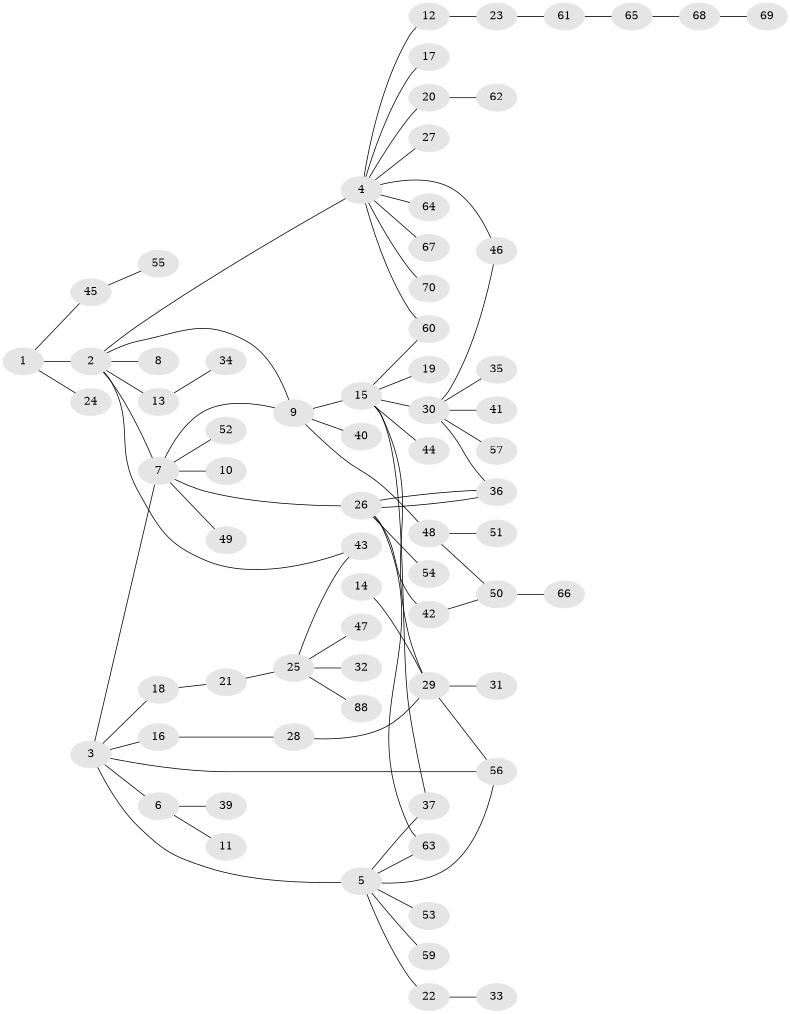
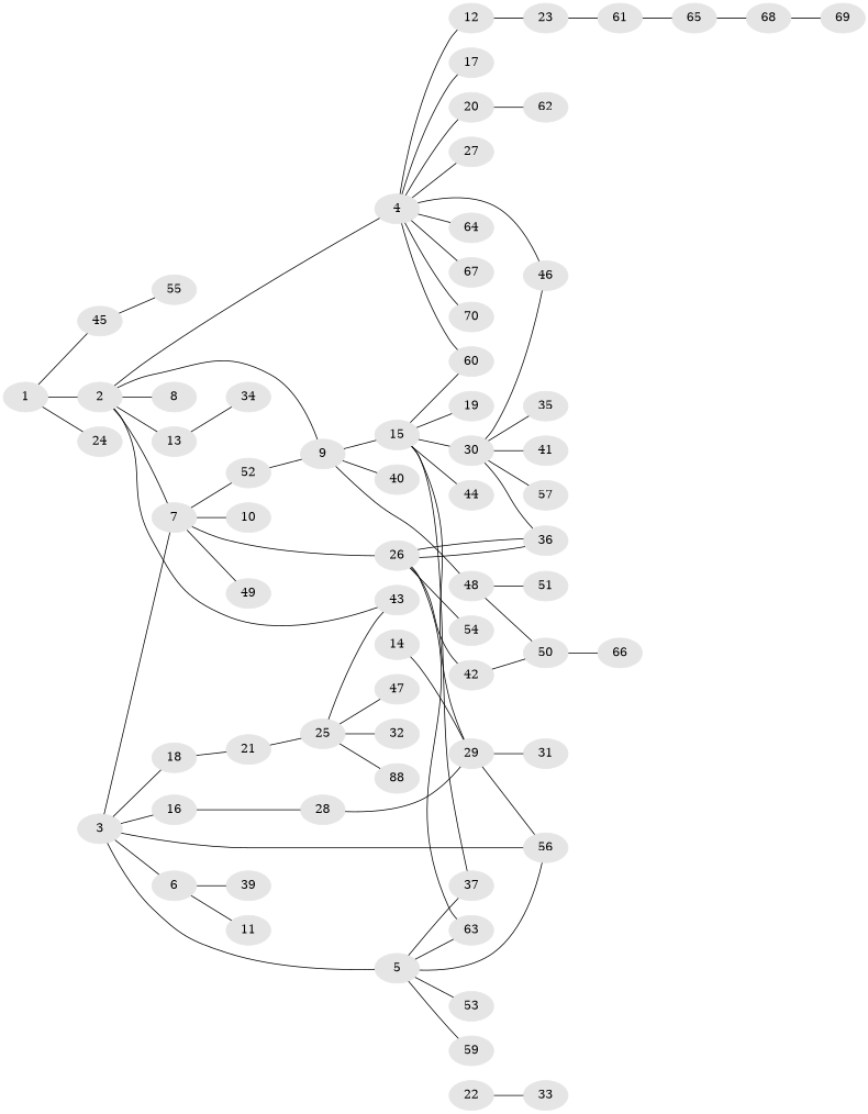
  graph {
    rankdir=LR
    node [color=gray90 style=filled]
    1
    2
    24
    45
    4
    8
    9
    13
    43
    7
    14
    29
    55
    3
    5
    6
    16
    18
    56
    12
    17
    20
    27
    46
    60
    64
    67
    70
    15
    40
    48
    34
    22
    37
    53
    59
    63
    11
    39
    10
    26
    49
    52
    28
    21
    23
    62
    33
    36
    42
    54
    19
    30
    44
    50
    51
    61
    31
    35
    41
    57
    25
    32
    n64 [label=88]
    47
    65
    66
    68
    69
    1 -- 2
    1 -- 24
    1 -- 45
    2 -- 4
    2 -- 8
    2 -- 9
    2 -- 13
    2 -- 43
    2 -- 7
    45 -- 55
    4 -- 12
    4 -- 17
    4 -- 20
    4 -- 27
    4 -- 46
    4 -- 60
    4 -- 64
    4 -- 67
    4 -- 70
    9 -- 15
    9 -- 40
    9 -- 48
    13 -- 34
-   7 -- 9
+   52 -- 9
    7 -- 10
    7 -- 26
    7 -- 49
    7 -- 52
    14 -- 29
    29 -- 56
    29 -- 31
    3 -- 7
    3 -- 5
    3 -- 6
    3 -- 16
    3 -- 18
    3 -- 56
    5 -- 56
-   5 -- 22
    5 -- 37
    5 -- 53
    5 -- 59
    5 -- 63
    6 -- 11
    6 -- 39
    16 -- 28
    18 -- 21
    12 -- 23
    20 -- 62
    15 -- 29
    15 -- 60
    15 -- 37
    15 -- 19
    15 -- 30
    15 -- 44
    48 -- 50
    48 -- 51
    22 -- 33
    26 -- 63
    26 -- 36
    26 -- 36
    26 -- 42
    26 -- 54
    28 -- 29
    21 -- 25
    23 -- 61
    42 -- 50
    30 -- 46
    30 -- 36
    30 -- 35
    30 -- 41
    30 -- 57
    50 -- 66
    61 -- 65
    25 -- 43
    25 -- 32
    25 -- n64
    25 -- 47
    65 -- 68
    68 -- 69
  }
